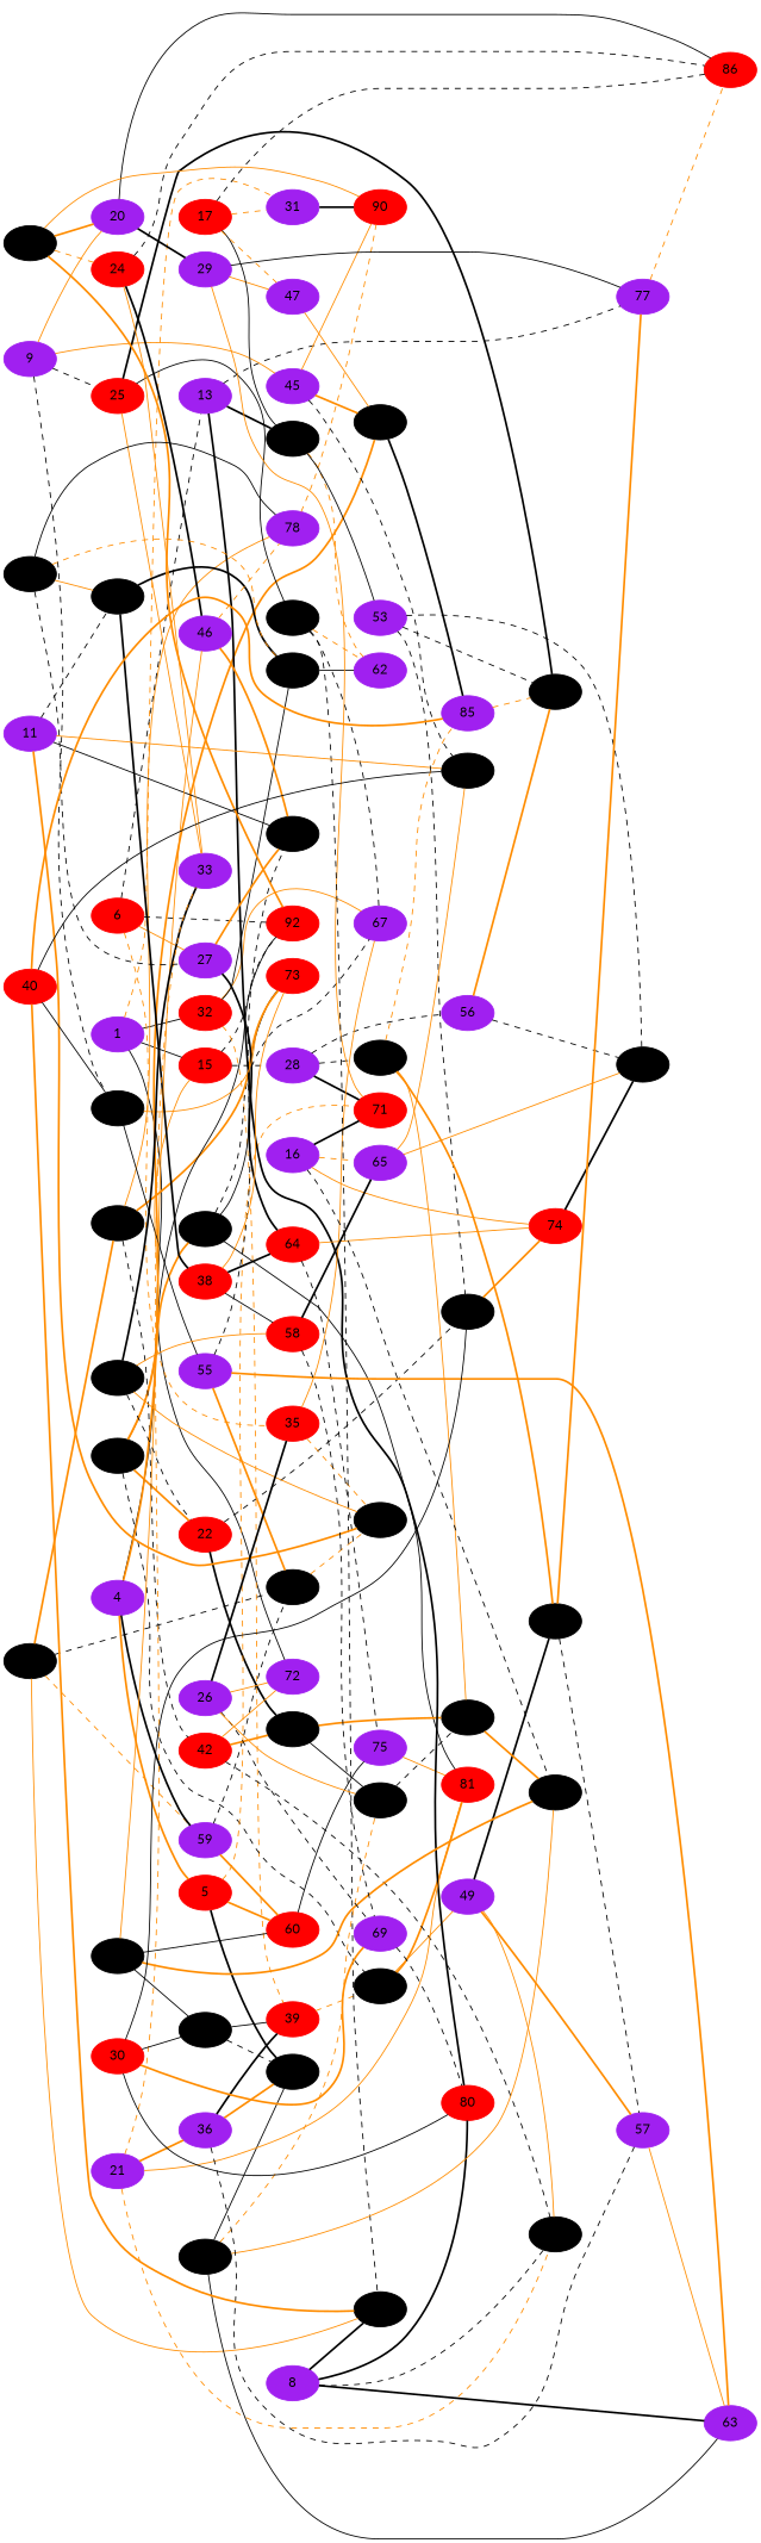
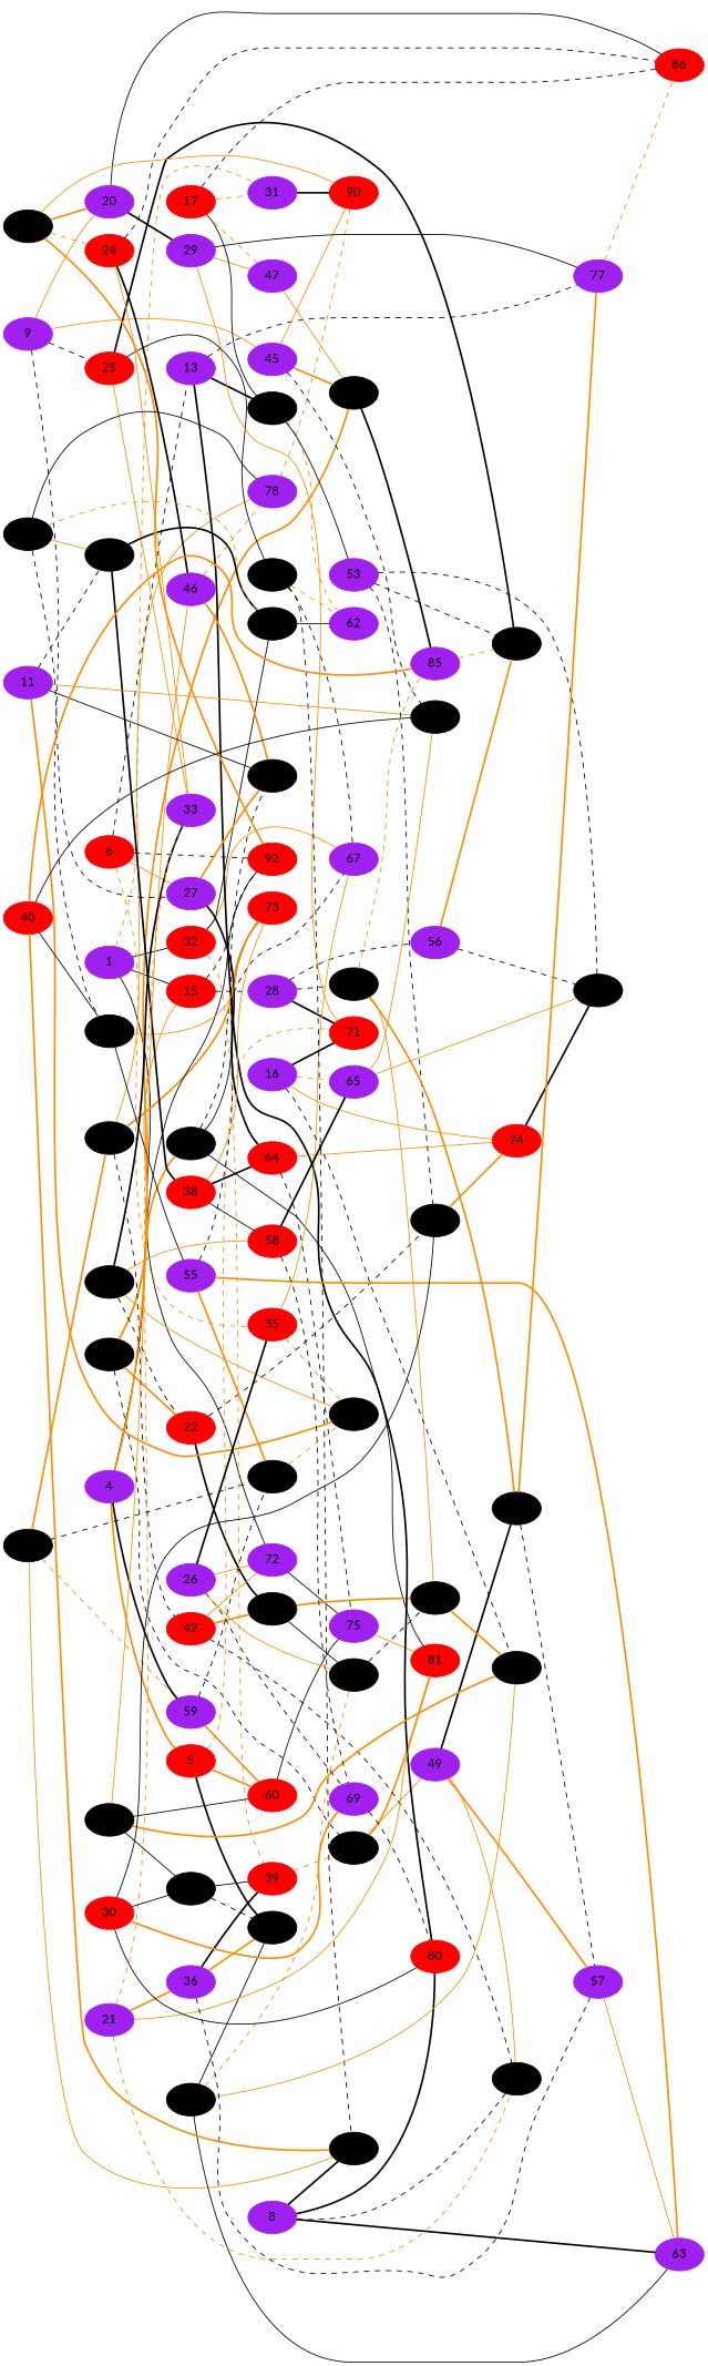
  graph {
    fontname=Lato
    rankdir=LR
    node [color=purple fontname=Lato style=filled]
    edge [color=black fontname=Lato style=solid]
    15 [color=red]
    1
    31
    32 [color=red]
    72
    92 [color=red]
    28
    90 [color=red]
    67
    41 [color=black]
    39 [color=red]
    75
    2 [color=black]
    7 [color=black]
    22 [color=red]
    48 [color=black]
    73 [color=red]
    81 [color=red]
    66 [color=black]
    70 [color=black]
    49
    3 [color=black]
    10 [color=black]
    59
    82 [color=black]
    83 [color=black]
    42 [color=red]
    78
    60 [color=red]
    89 [color=black]
    4
    5 [color=red]
    54 [color=black]
    43 [color=black]
    71 [color=red]
    85
    6 [color=red]
    13
    27
    35 [color=red]
    80 [color=red]
    51 [color=black]
    77
    76 [color=black]
    64 [color=red]
    8
    63
    79 [color=black]
    9
    20
    25 [color=red]
    45
    50 [color=black]
    86 [color=red]
    29
    33
    61 [color=black]
    93 [color=black]
    91 [color=black]
    55
    34 [color=black]
    11
    38 [color=red]
    12 [color=black]
    24 [color=red]
    46
    62
    53
    14 [color=black]
    37 [color=black]
    88 [color=black]
    44 [color=black]
    56
    16
    65
    74 [color=red]
    87 [color=black]
    17 [color=red]
    47
    18 [color=black]
    58 [color=red]
    69
    19 [color=black]
    68 [color=black]
    84 [color=black]
    21
    36
    57
    23 [color=black]
    26
    52 [color=black]
    30 [color=red]
    40 [color=red]
    15 -- 92 [style=dashed]
    15 -- 28 [style=dashed]
    1 -- 15
    1 -- 31 [color=darkorange style=dashed]
    1 -- 32
    1 -- 72
    31 -- 90 [style=bold]
    32 -- 67 [color=darkorange]
    32 -- 41
    32 -- 39 [color=darkorange style=dashed]
+   72 -- 75
    28 -- 71 [style=bold]
    28 -- 44 [style=dashed]
    28 -- 56 [style=dashed]
    41 -- 62
    39 -- 48 [color=darkorange style=dashed]
    75 -- 81 [color=darkorange]
    2 -- 15 [color=darkorange]
    2 -- 7 [color=darkorange style=bold]
    2 -- 22 [color=darkorange style=bold]
    2 -- 48 [style=dashed]
    7 -- 67 [style=dashed]
    7 -- 73
    7 -- 81
    22 -- 66 [style=bold]
    22 -- 70 [style=dashed]
    48 -- 81 [color=darkorange style=bold]
    48 -- 49 [color=darkorange]
    66 -- 68
    66 -- 84 [color=darkorange style=bold]
    70 -- 74 [color=darkorange style=bold]
    49 -- 79 [color=darkorange]
    49 -- 57 [color=darkorange style=bold]
    49 -- 52 [style=bold]
    3 -- 10 [color=darkorange style=bold]
    3 -- 59 [color=darkorange style=dashed]
    3 -- 82 [color=darkorange]
    3 -- 83 [style=dashed]
    10 -- 73 [color=darkorange style=bold]
    10 -- 42 [style=dashed]
    10 -- 78 [color=darkorange]
    59 -- 83 [style=dashed]
    59 -- 60 [color=darkorange style=bold]
    83 -- 89 [color=darkorange style=dashed]
    42 -- 72 [color=darkorange]
    42 -- 66 [color=darkorange style=bold]
    42 -- 79 [style=dashed]
    78 -- 90 [color=darkorange style=dashed]
    60 -- 75
    4 -- 92
    4 -- 59 [style=bold]
    4 -- 5 [color=darkorange style=bold]
    4 -- 54 [color=darkorange style=bold]
    5 -- 60 [color=darkorange style=bold]
    5 -- 43 [style=bold]
    5 -- 71 [color=darkorange style=dashed]
    54 -- 85 [style=bold]
    85 -- 93 [color=darkorange style=dashed]
    6 -- 92 [style=dashed]
    6 -- 13 [style=dashed]
    6 -- 27 [color=darkorange]
    6 -- 35 [color=darkorange style=dashed]
    13 -- 80 [style=bold]
    13 -- 51 [style=bold]
    13 -- 77 [style=dashed]
    27 -- 76 [color=darkorange style=bold]
    27 -- 64 [style=bold]
    35 -- 67 [color=darkorange]
    35 -- 89 [color=darkorange style=dashed]
    51 -- 62 [color=darkorange style=dashed]
    51 -- 53
    77 -- 86 [color=darkorange style=dashed]
    64 -- 75 [style=dashed]
    64 -- 74 [color=darkorange]
    8 -- 82 [style=bold]
    8 -- 80 [style=bold]
    8 -- 63 [style=bold]
    8 -- 79 [style=dashed]
    9 -- 20 [color=darkorange]
    9 -- 25 [style=dashed]
    9 -- 45 [color=darkorange]
    9 -- 50 [style=dashed]
    20 -- 86
    20 -- 29 [style=bold]
    25 -- 33 [color=darkorange]
    25 -- 61
    25 -- 93 [style=bold]
    45 -- 90 [color=darkorange]
    45 -- 54 [color=darkorange style=bold]
    45 -- 91 [style=dashed]
    50 -- 73 [color=darkorange]
    50 -- 55
    29 -- 71 [color=darkorange]
    29 -- 77
    29 -- 47 [color=darkorange]
    61 -- 67 [style=dashed]
    61 -- 82 [style=dashed]
    61 -- 62 [color=darkorange style=dashed]
    55 -- 83 [color=darkorange style=bold]
    55 -- 76 [style=dashed]
    55 -- 63 [color=darkorange style=bold]
    34 -- 41 [style=bold]
    34 -- 38 [style=bold]
    11 -- 89 [color=darkorange style=bold]
    11 -- 76
    11 -- 91 [color=darkorange]
    11 -- 34 [style=dashed]
    38 -- 73 [color=darkorange]
    38 -- 64 [style=bold]
    38 -- 58
    12 -- 92 [color=darkorange style=bold]
    12 -- 90 [color=darkorange]
    12 -- 20 [color=darkorange style=bold]
    12 -- 24 [color=darkorange style=dashed]
    24 -- 86 [style=dashed]
    24 -- 33 [color=darkorange]
    24 -- 46 [style=bold]
    46 -- 78 [color=darkorange style=dashed]
    46 -- 76 [color=darkorange style=bold]
    53 -- 70 [style=dashed]
    53 -- 93 [style=dashed]
    53 -- 87 [style=dashed]
    14 -- 60
    14 -- 46 [color=darkorange]
    14 -- 37
    14 -- 88 [color=darkorange style=bold]
    37 -- 39
    37 -- 43 [style=dashed]
    44 -- 85 [color=darkorange style=dashed]
    44 -- 84 [color=darkorange]
    44 -- 52 [color=darkorange style=bold]
    56 -- 93 [color=darkorange style=bold]
    56 -- 87 [style=dashed]
    16 -- 71 [style=bold]
    16 -- 88 [style=dashed]
    16 -- 65 [color=darkorange style=dashed]
    16 -- 74 [color=darkorange]
    65 -- 91 [color=darkorange]
    65 -- 87 [color=darkorange]
    74 -- 87 [style=bold]
    17 -- 31 [color=darkorange style=dashed]
    17 -- 51
    17 -- 86 [style=dashed]
    17 -- 47 [color=darkorange style=dashed]
    47 -- 54 [color=darkorange]
    18 -- 22 [style=dashed]
    18 -- 89 [color=darkorange]
    18 -- 33 [style=bold]
    18 -- 58 [color=darkorange]
    58 -- 65 [style=bold]
    58 -- 69 [style=dashed]
    69 -- 80 [style=dashed]
    19 -- 43
    19 -- 63
    19 -- 88 [color=darkorange]
    19 -- 68 [color=darkorange style=dashed]
    68 -- 84 [style=dashed]
    84 -- 88 [color=darkorange style=bold]
    21 -- 81 [color=darkorange]
    21 -- 79 [color=darkorange style=dashed]
    21 -- 33 [color=darkorange style=dashed]
    21 -- 36 [color=darkorange style=bold]
    36 -- 39 [style=bold]
    36 -- 43 [color=darkorange style=bold]
    36 -- 57 [style=dashed]
    57 -- 63 [color=darkorange]
    23 -- 41 [color=darkorange style=dashed]
    23 -- 78
    23 -- 27 [style=dashed]
    23 -- 34 [color=darkorange]
    26 -- 72 [color=darkorange]
    26 -- 35 [style=bold]
    26 -- 69 [style=dashed]
    26 -- 68 [color=darkorange]
    52 -- 77 [color=darkorange style=bold]
    52 -- 57 [style=dashed]
    30 -- 70
    30 -- 80
    30 -- 37
    30 -- 69 [color=darkorange style=bold]
    40 -- 82 [color=darkorange style=bold]
    40 -- 85 [color=darkorange style=bold]
    40 -- 50
    40 -- 91
  }
